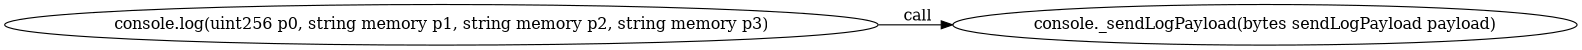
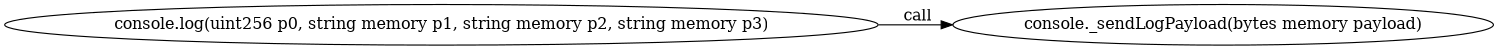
  digraph {
    rankdir=LR
    "console.log(uint256 p0, string memory p1, string memory p2, string memory p3)" [height=0.5 width=8.9937]
-   "console._sendLogPayload(bytes memory payload)" [height=0.5 width=5.7372 label="console._sendLogPayload(bytes sendLogPayload payload)"]
+   "console._sendLogPayload(bytes memory payload)" [height=0.5 width=5.7372]
    "console.log(uint256 p0, string memory p1, string memory p2, string memory p3)" -> "console._sendLogPayload(bytes memory payload)" [label=" call"]
  }
